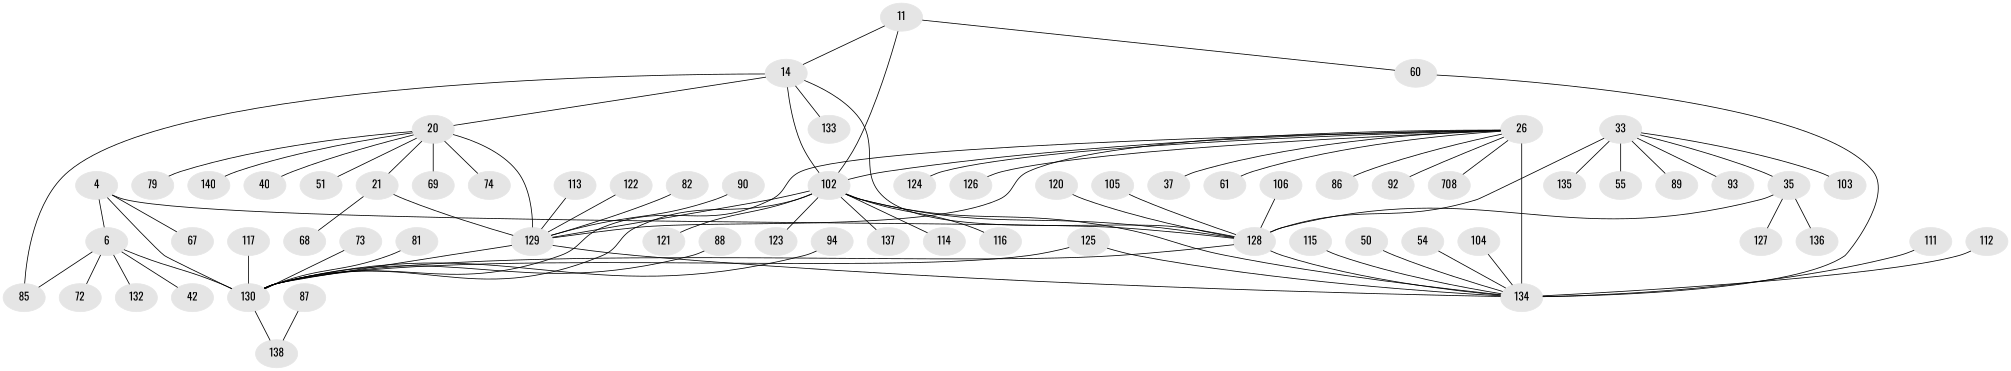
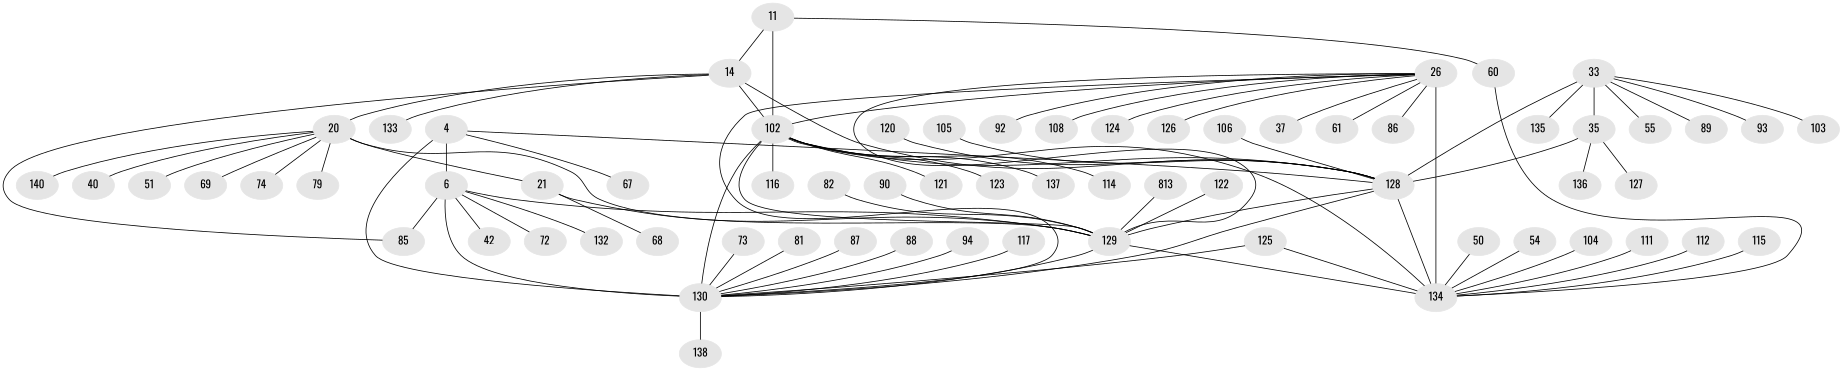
  graph {
    fontname=Oswald
    node [color=gray90 fontname=Oswald style=filled]
    edge [fontname=Oswald]
    4 [super="+1"]
    6 [super="+5"]
    67
    128 [super="+34+53+78+119+63+65+75+84+91+95+99"]
    130 [super="+118+107+46+47+57+58+62+66"]
    42
    72
    85
    129 [super="+18+36+41+52+71"]
    132 [super="+109"]
    134 [super="+28+39+48"]
    138
    11 [super="+8"]
    14 [super="+13"]
    60
    102 [super="+101"]
    20 [super="+19"]
    133 [super="+131"]
    114 [super="+100"]
    116 [super="+110"]
    121
    123
    137
    21 [super="+16"]
    40
    51
    69
    74
    79
    140
    68
    26 [super="+25+24"]
    37
    61
    86
    92
-   108 [label=708]
+   108
    124
    126
    33 [super="+29"]
    35 [super="+32"]
    55
    89
    93
    103
    135
    127 [super="+38"]
    136
    50
    54
    73
    81
    82
    87
    88
    90
    94
    104
    105
    106
    111
    112 [super="+96"]
-   113
+   113 [label=813]
    115
    117 [super="+45"]
    120
    122
    125
    4 -- 6 [weight=4]
    4 -- 67
    4 -- 128
    4 -- 130 [weight=6]
    6 -- 130 [weight=6]
    6 -- 42
    6 -- 72
    6 -- 85
+   6 -- 129
    6 -- 132
    128 -- 130
+   128 -- 129
    128 -- 134
    130 -- 138
    129 -- 130 [weight=2]
    129 -- 134
    11 -- 14 [weight=4]
    11 -- 60
    11 -- 102 [weight=6]
    14 -- 128
    14 -- 85
    14 -- 102 [weight=6]
    14 -- 20
    14 -- 133
    60 -- 134
    102 -- 128
    102 -- 130 [weight=2]
    102 -- 129
    102 -- 134
    102 -- 114
    102 -- 116
    102 -- 121
    102 -- 123
    102 -- 137
    20 -- 129 [weight=6]
    20 -- 21 [weight=4]
    20 -- 40
    20 -- 51
    20 -- 69
    20 -- 74
    20 -- 79
    20 -- 140
    21 -- 129 [weight=6]
    21 -- 68
    26 -- 130
    26 -- 129 [weight=2]
    26 -- 134 [weight=12]
    26 -- 102
    26 -- 37
    26 -- 61
    26 -- 86
    26 -- 92
    26 -- 108
    26 -- 124
    26 -- 126
    33 -- 128 [weight=6]
    33 -- 35 [weight=4]
    33 -- 55
    33 -- 89
    33 -- 93
    33 -- 103
    33 -- 135
    35 -- 128 [weight=6]
    35 -- 127
    35 -- 136
    50 -- 134
    54 -- 134
    73 -- 130
    81 -- 130
    82 -- 129
-   87 -- 138
+   87 -- 130
    88 -- 130
    90 -- 129
    94 -- 130
    104 -- 134
    105 -- 128
    106 -- 128
    111 -- 134
    112 -- 134
    113 -- 129
    115 -- 134
    117 -- 130
    120 -- 128
    122 -- 129
    125 -- 130
    125 -- 134
  }
